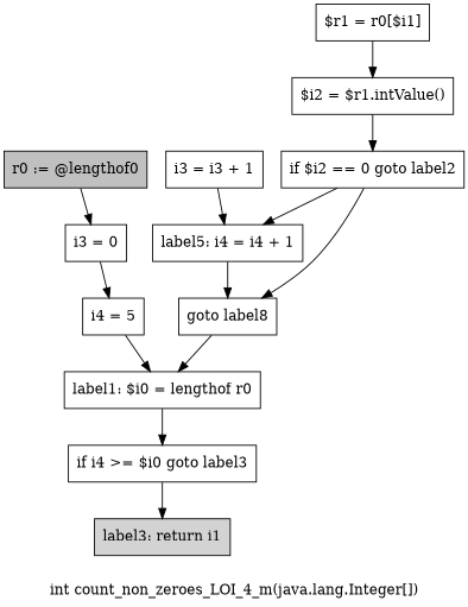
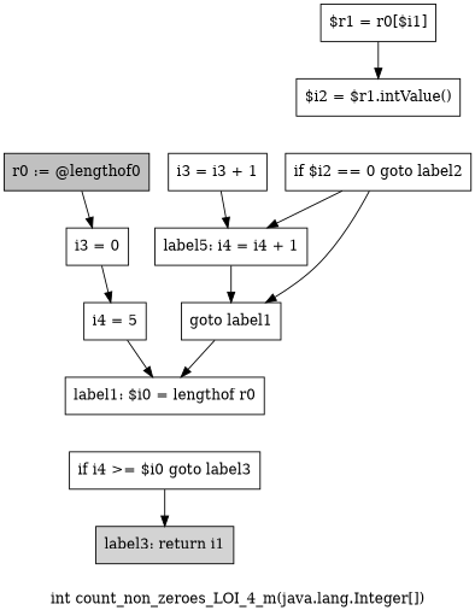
  digraph {
    label="int count_non_zeroes_LOI_4_m(java.lang.Integer[])"
    node [shape=box]
    n1 [fillcolor=gray label="r0 := @lengthof0" style=filled]
    n2 [label="i3 = 0"]
    n3 [label="i4 = 5"]
    n4 [label="label1: $i0 = lengthof r0"]
    n5 [label="if i4 >= $i0 goto label3"]
    n6 [fillcolor=lightgray label="label3: return i1" style=filled]
    n7 [label="$r1 = r0[$i1]"]
    n8 [label="$i2 = $r1.intValue()"]
    n9 [label="if $i2 == 0 goto label2"]
    n10 [label="label5: i4 = i4 + 1"]
-   n11 [label="goto label8"]
+   n11 [label="goto label1"]
    n12 [label="i3 = i3 + 1"]
    n1 -> n2
    n2 -> n3
    n3 -> n4
-   n4 -> n5
    n5 -> n6
    n7 -> n8
-   n8 -> n9
    n9 -> n10
    n9 -> n11
    n10 -> n11
    n11 -> n4
    n12 -> n10
  }
